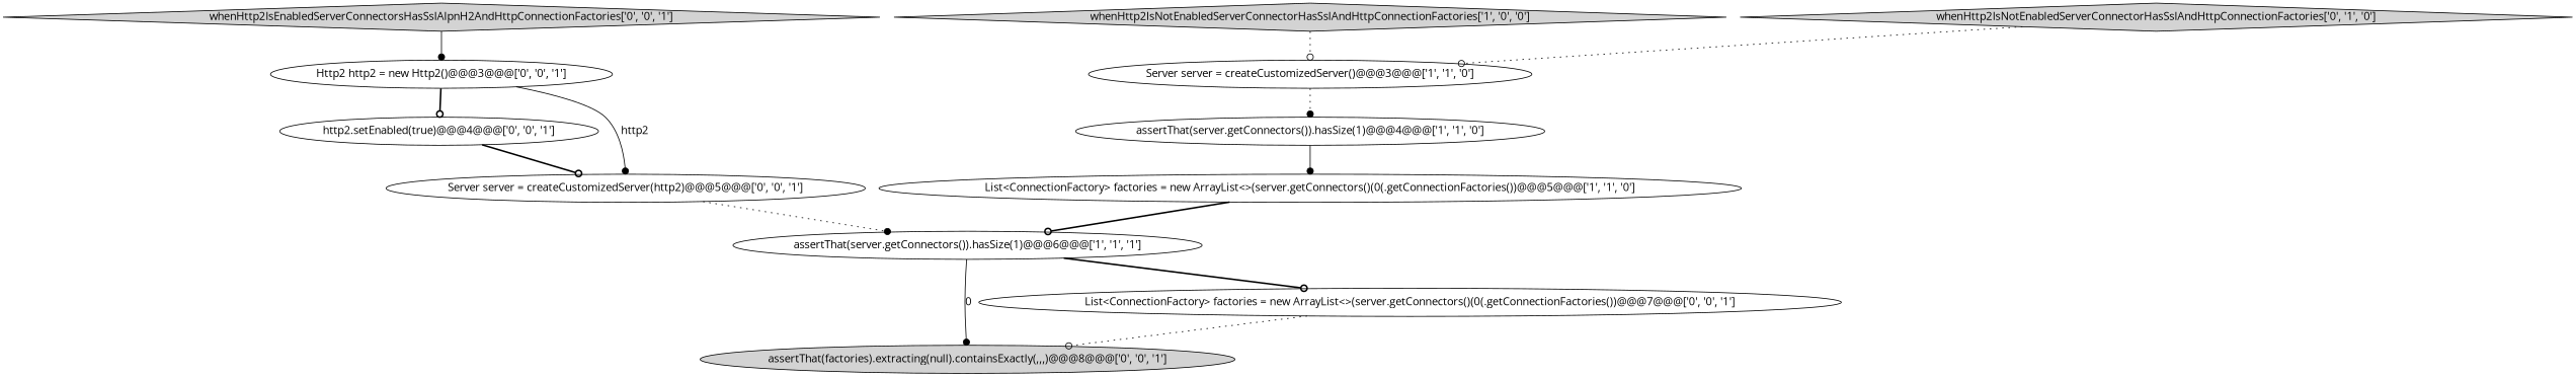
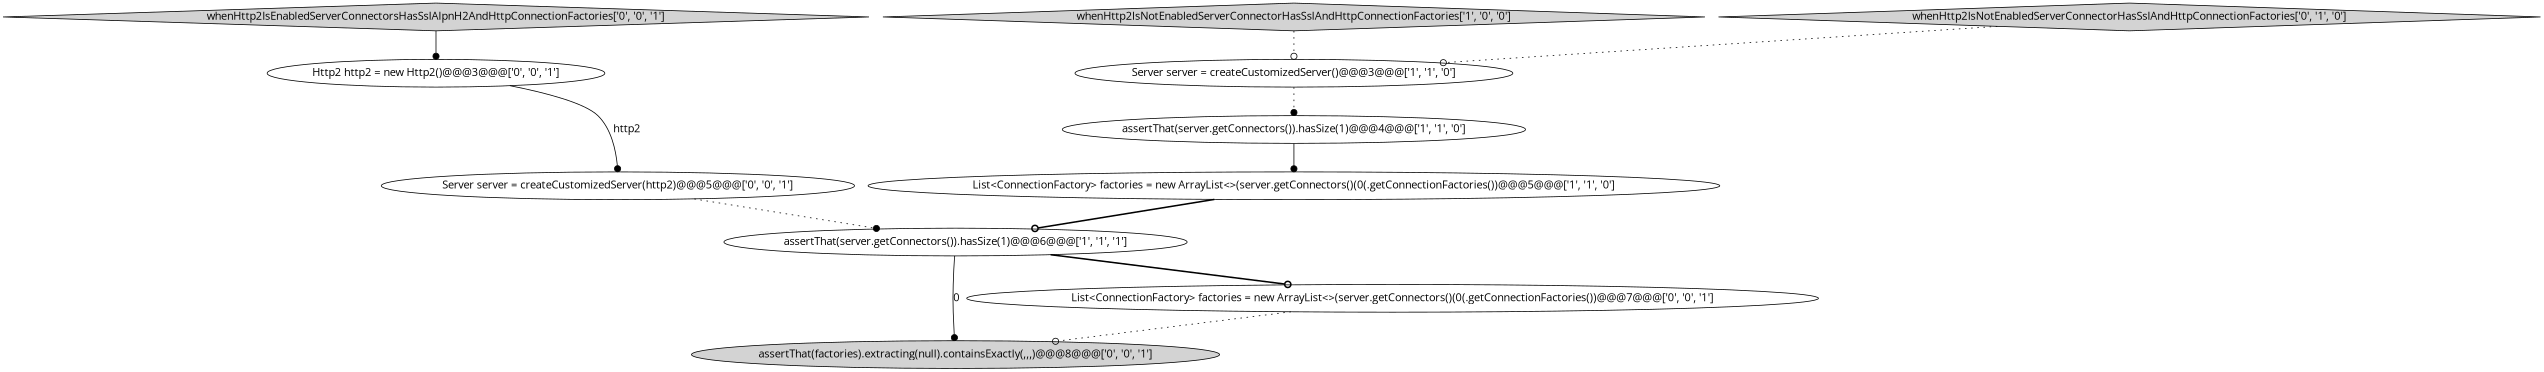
  digraph {
    fontname="Open Sans"
    node [fillcolor=white shape=ellipse style=filled fontname="Open Sans"]
    edge [style=dotted arrowhead=odot fontname="Open Sans"]
    n1 [fillcolor=lightgray label="whenHttp2IsEnabledServerConnectorsHasSslAlpnH2AndHttpConnectionFactories['0', '0', '1']" shape=diamond]
    n2 [label="Http2 http2 = new Http2()@@@3@@@['0', '0', '1']"]
    n3 [fillcolor=lightgray label="assertThat(factories).extracting(null).containsExactly(,,,)@@@8@@@['0', '0', '1']"]
    n4 [fillcolor=lightgray label="whenHttp2IsNotEnabledServerConnectorHasSslAndHttpConnectionFactories['1', '0', '0']" shape=diamond]
    n5 [label="Server server = createCustomizedServer()@@@3@@@['1', '1', '0']"]
    n6 [label="List<ConnectionFactory> factories = new ArrayList<>(server.getConnectors()(0(.getConnectionFactories())@@@5@@@['1', '1', '0']"]
    n7 [label="assertThat(server.getConnectors()).hasSize(1)@@@6@@@['1', '1', '1']"]
    n8 [label="assertThat(server.getConnectors()).hasSize(1)@@@4@@@['1', '1', '0']"]
-   n9 [label="http2.setEnabled(true)@@@4@@@['0', '0', '1']"]
    n10 [label="Server server = createCustomizedServer(http2)@@@5@@@['0', '0', '1']"]
    n11 [label="List<ConnectionFactory> factories = new ArrayList<>(server.getConnectors()(0(.getConnectionFactories())@@@7@@@['0', '0', '1']"]
    n12 [fillcolor=lightgray label="whenHttp2IsNotEnabledServerConnectorHasSslAndHttpConnectionFactories['0', '1', '0']" shape=diamond]
    n1 -> n2 [style=solid arrowhead=dot]
-   n2 -> n9 [style=bold]
    n2 -> n10 [label=http2 style=solid arrowhead=dot]
    n4 -> n5
    n5 -> n8 [arrowhead=dot]
    n6 -> n7 [style=bold]
    n7 -> n3 [label=0 style=solid arrowhead=dot]
    n7 -> n11 [style=bold]
    n8 -> n6 [style=solid arrowhead=dot]
-   n9 -> n10 [style=bold]
    n10 -> n7 [arrowhead=dot]
    n11 -> n3
    n12 -> n5
  }
